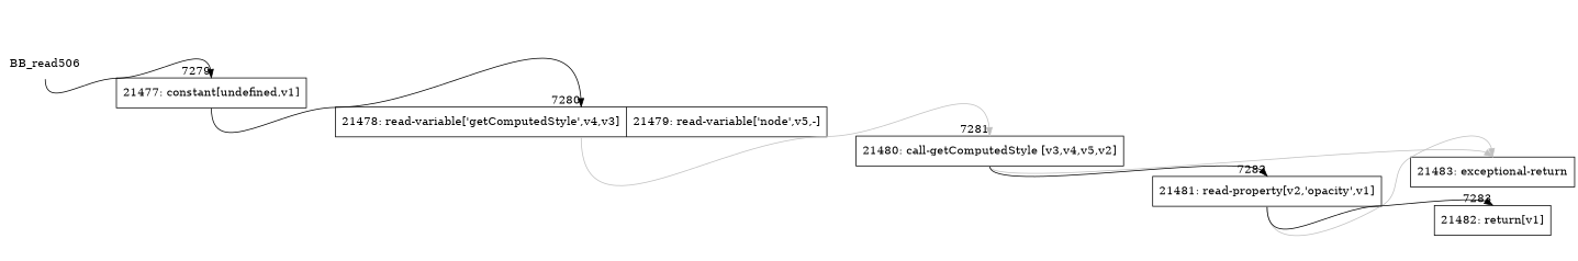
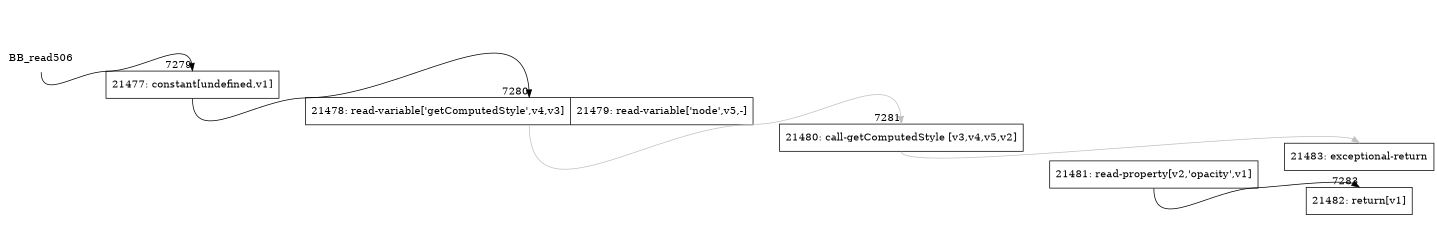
  digraph {
    rankdir=LR
    node [shape=record]
    edge [headport=n tailport=s]
    n1 [label=BB_read506 shape=none]
    n2 [label="{21477: constant[undefined,v1]}"]
    n3 [label="{21478: read-variable['getComputedStyle',v4,v3]|21479: read-variable['node',v5,-]}"]
    n4 [label="{21480: call-getComputedStyle [v3,v4,v5,v2]}"]
    n5 [label="{21483: exceptional-return}"]
    n6 [label="{21481: read-property[v2,'opacity',v1]}"]
    n7 [label="{21482: return[v1]}"]
    n1 -> n2 [headlabel="    7279"]
    n2 -> n3 [headlabel="      7280"]
    n3 -> n4 [color=gray headlabel="      7281"]
    n4 -> n5 [color=gray]
-   n4 -> n6 [headlabel="      7282"]
-   n6 -> n5 [color=gray]
    n6 -> n7 [headlabel="      7283"]
  }
